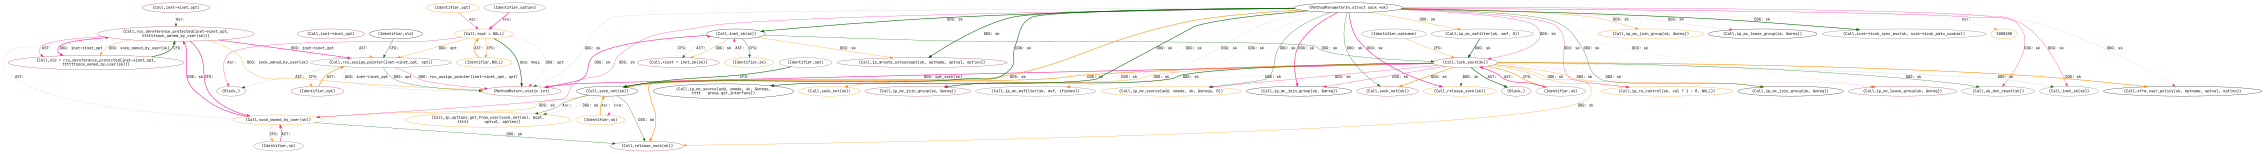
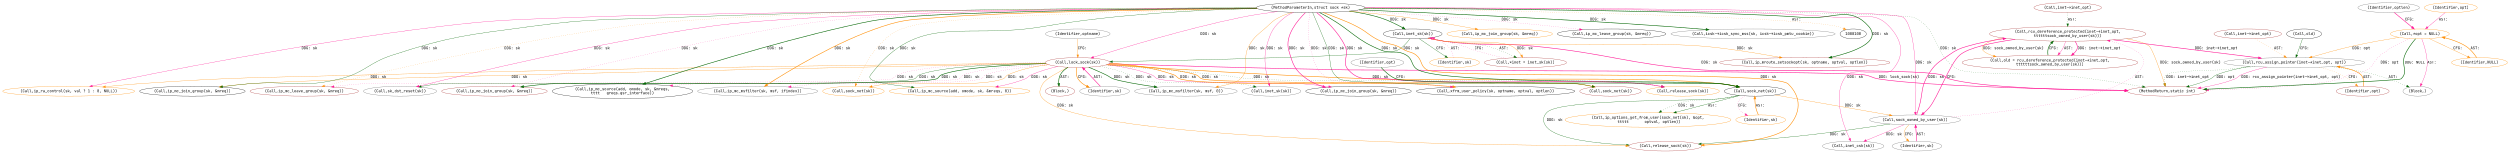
  digraph {
    fontname="JetBrains Mono"
    node [color=brown fontname="JetBrains Mono"]
    edge [color=deeppink fontname="JetBrains Mono" style=solid]
    n1 [color=gray40 label="(Call,rcu_assign_pointer(inet->inet_opt, opt))"]
    n2 [label="(Identifier,opt)"]
    n3 [color=gray40 label="(Block,)"]
    n4 [label="(MethodReturn,static int)"]
    n5 [label="(Call,rcu_dereference_protected(inet->inet_opt,\n\t\t\t\t\t\tsock_owned_by_user(sk)))"]
-   n6 [color=darkorange label="(Call,sock_owned_by_user(sk))"]
+   n6 [color=gray40 label="(Call,sock_owned_by_user(sk))"]
    n7 [label="(Call,old = rcu_dereference_protected(inet->inet_opt,\n\t\t\t\t\t\tsock_owned_by_user(sk)))"]
+   n8 [color=gray40 label="(Call,inet_csk(sk))"]
    n9 [color=gray40 label="(Identifier,sk)"]
    n10 [label="(Call,release_sock(sk))"]
    n11 [color=black label="(Call,sock_net(sk))"]
    n12 [color=darkorange label="(Identifier,sk)"]
    n13 [color=darkorange label="(Call,ip_options_get_from_user(sock_net(sk), &opt,\n \t\t\t\t\t       optval, optlen))"]
    n14 [label="(Call,lock_sock(sk))"]
    n15 [label="(Call,ip_mc_join_group(sk, &mreq))"]
    n16 [label="(Block,)"]
    n17 [color=gray40 label="(Call,ip_mc_msfilter(sk, msf, ifindex))"]
    n18 [color=gray40 label="(Identifier,sk)"]
    n19 [color=gray40 label="(Call,ip_mc_msfilter(sk, msf, 0))"]
    n20 [color=black label="(Call,ip_mc_join_group(sk, &mreq))"]
    n21 [label="(Call,sock_net(sk))"]
    n22 [color=darkorange label="(Call,release_sock(sk))"]
    n23 [color=darkorange label="(Call,ip_ra_control(sk, val ? 1 : 0, NULL))"]
    n24 [color=black label="(Call,ip_mc_join_group(sk, &mreq))"]
    n25 [label="(Call,ip_mc_leave_group(sk, &mreq))"]
    n26 [color=gray40 label="(Call,sk_dst_reset(sk))"]
    n27 [color=black label="(Call,ip_mc_source(add, omode, sk, &mreqs,\n\t\t\t\t   greqs.gsr_interface))"]
    n28 [color=darkorange label="(Call,sock_net(sk))"]
    n29 [color=darkorange label="(Call,ip_mc_source(add, omode, sk, &mreqs, 0))"]
    n30 [color=gray40 label="(Call,inet_sk(sk))"]
    n31 [color=black label="(Call,xfrm_user_policy(sk, optname, optval, optlen))"]
    n32 [color=black label="(Call,inet_sk(sk))"]
    n33 [label="(Call,*inet = inet_sk(sk))"]
    n34 [label="(Call,ip_mroute_setsockopt(sk, optname, optval, optlen))"]
    n35 [color=darkorange label="(Identifier,sk)"]
    n36 [color=black label="(MethodParameterIn,struct sock *sk)"]
    n37 [color=darkorange label="(Call,ip_mc_join_group(sk, &mreq))"]
    n38 [color=black label="(Call,ip_mc_leave_group(sk, &mreq))"]
    n39 [color=gray40 label="(Call,icsk->icsk_sync_mss(sk, icsk->icsk_pmtu_cookie))"]
-   1000108 [color=darkorange]
+   1000108 [color=black]
    n41 [color=darkorange label="(Call,*opt = NULL)"]
    n42 [color=darkorange label="(Identifier,NULL)"]
    n43 [color=gray40 label="(Identifier,optlen)"]
    n44 [color=gray40 label="(Identifier,optname)"]
    n45 [label="(Call,inet->inet_opt)"]
    n46 [color=gray40 label="(Identifier,opt)"]
    n47 [label="(Call,inet->inet_opt)"]
-   n48 [color=black label="(Identifier,old)"]
+   n48 [color=black label="(Call,old)"]
    n49 [color=darkorange label="(Identifier,opt)"]
    n1 -> n2 [color=darkorange label="CFG: " style=dotted]
    n1 -> n3 [color=darkgreen label="AST: " style=dotted]
    n1 -> n4 [color=darkgreen label="DDG: opt"]
    n1 -> n4 [label="DDG: rcu_assign_pointer(inet->inet_opt, opt)"]
    n1 -> n4 [color=darkgreen label="DDG: inet->inet_opt" style=dotted]
    n2 -> n1 [color=darkorange label="AST: " style=bold]
    n5 -> n1 [label="DDG: inet->inet_opt" style=bold]
    n5 -> n4 [color=darkorange label="DDG: sock_owned_by_user(sk)"]
    n5 -> n6 [label="CFG: " style=bold]
    n5 -> n7 [label="AST: "]
    n5 -> n7 [label="DDG: inet->inet_opt" style=bold]
    n5 -> n7 [color=darkorange label="DDG: sock_owned_by_user(sk)"]
    n6 -> n5 [label="AST: " style=dotted]
    n6 -> n5 [label="DDG: sk" style=bold]
+   n6 -> n8 [label="DDG: sk"]
    n6 -> n9 [color=darkorange label="CFG: "]
    n6 -> n10 [color=darkgreen label="DDG: sk"]
    n7 -> n5 [color=darkgreen label="CFG: " style=bold]
    n9 -> n6 [label="AST: " style=bold]
    n11 -> n6 [color=darkorange label="DDG: sk"]
    n11 -> n10 [color=darkgreen label="DDG: sk"]
    n11 -> n12 [label="CFG: " style=dotted]
    n11 -> n13 [color=darkgreen label="AST: "]
    n11 -> n13 [color=darkgreen label="DDG: sk" style=dotted]
    n12 -> n11 [color=darkorange label="AST: " style=bold]
-   n14 -> n4 [label="DDG: opt_sock(sk)" style=bold]
+   n14 -> n4 [label="DDG: lock_sock(sk)" style=bold]
    n14 -> n10 [color=darkorange label="DDG: sk"]
    n14 -> n11 [color=darkorange label="DDG: sk" style=bold]
    n14 -> n15 [color=darkgreen label="DDG: sk" style=bold]
    n14 -> n16 [color=darkgreen label="AST: " style=bold]
-   n14 -> n17 [color=darkorange label="DDG: sk" style=dotted]
+   n14 -> n17 [label="DDG: sk" style=dotted]
    n14 -> n18 [color=darkorange label="CFG: " style=bold]
-   n19 -> n14 [color=darkgreen label="DDG: sk" style=bold]
+   n14 -> n19 [color=darkgreen label="DDG: sk" style=bold]
    n14 -> n20 [label="DDG: sk"]
    n14 -> n21 [color=darkorange label="DDG: sk" style=bold]
    n14 -> n22 [color=darkgreen label="DDG: sk" style=dotted]
    n14 -> n23 [color=darkorange label="DDG: sk"]
    n14 -> n24 [color=darkorange label="DDG: sk"]
    n14 -> n25 [label="DDG: sk" style=dotted]
    n14 -> n26 [color=darkgreen label="DDG: sk"]
    n14 -> n27 [label="DDG: sk" style=dotted]
    n14 -> n28 [color=darkorange label="DDG: sk"]
    n14 -> n29 [label="DDG: sk"]
    n14 -> n30 [color=darkgreen label="DDG: sk" style=dotted]
    n14 -> n31 [color=darkorange label="DDG: sk" style=bold]
    n18 -> n14 [label="AST: " style=bold]
    n32 -> n4 [label="DDG: sk" style=bold]
    n32 -> n14 [color=darkgreen label="DDG: sk"]
    n32 -> n33 [color=darkgreen label="AST: " style=dotted]
    n32 -> n33 [color=darkorange label="DDG: sk"]
    n32 -> n34 [color=darkorange label="DDG: sk"]
    n32 -> n35 [color=darkgreen label="CFG: "]
    n33 -> n32 [label="CFG: " style=dotted]
    n35 -> n32 [label="AST: " style=dotted]
    n36 -> n4 [color=darkgreen label="DDG: sk" style=dotted]
    n36 -> n6 [label="DDG: sk"]
+   n36 -> n8 [label="DDG: sk"]
    n36 -> n10 [color=darkorange label="DDG: sk" style=bold]
    n36 -> n11 [color=darkgreen label="DDG: sk" style=bold]
    n36 -> n14 [label="DDG: sk"]
    n36 -> n15 [label="DDG: sk" style=dotted]
-   n36 -> n17 [color=darkorange label="DDG: sk" style=dotted]
+   n36 -> n17 [color=darkorange label="DDG: sk" style=bold]
    n36 -> n19 [color=darkorange label="DDG: sk"]
    n36 -> n20 [label="DDG: sk" style=bold]
    n36 -> n21 [color=darkgreen label="DDG: sk"]
    n36 -> n22 [label="DDG: sk" style=bold]
    n36 -> n23 [label="DDG: sk"]
    n36 -> n24 [color=darkgreen label="DDG: sk"]
    n36 -> n25 [color=darkorange label="DDG: sk" style=dotted]
    n36 -> n26 [label="DDG: sk"]
    n36 -> n27 [color=darkgreen label="DDG: sk" style=bold]
    n36 -> n28 [color=darkorange label="DDG: sk" style=dotted]
    n36 -> n29 [color=darkgreen label="DDG: sk"]
    n36 -> n30 [label="DDG: sk"]
    n36 -> n31 [label="DDG: sk" style=dotted]
    n36 -> n32 [color=darkgreen label="DDG: sk" style=bold]
    n36 -> n34 [color=darkgreen label="DDG: sk" style=bold]
    n36 -> n37 [color=darkorange label="DDG: sk"]
    n36 -> n38 [label="DDG: sk" style=dotted]
    n36 -> n39 [color=darkgreen label="DDG: sk" style=bold]
    n36 -> 1000108 [color=darkorange label="AST: " style=dotted]
    n41 -> n1 [color=darkorange label="DDG: opt"]
    n41 -> n3 [label="AST: "]
    n41 -> n4 [label="DDG: opt" style=dotted]
    n41 -> n4 [color=darkgreen label="DDG: NULL" style=bold]
    n41 -> n42 [color=darkorange label="CFG: "]
    n42 -> n41 [color=darkorange label="AST: " style=bold]
    n43 -> n41 [label="CFG: " style=bold]
    n44 -> n14 [color=darkorange label="CFG: "]
    n45 -> n1 [color=darkorange label="AST: " style=dotted]
    n46 -> n11 [color=darkgreen label="CFG: " style=bold]
    n47 -> n5 [color=darkgreen label="AST: " style=dotted]
    n48 -> n1 [color=darkgreen label="CFG: "]
    n49 -> n41 [label="AST: "]
  }
